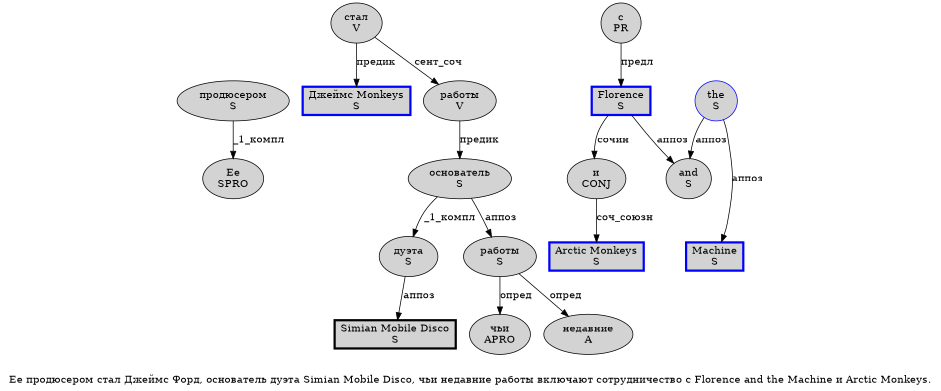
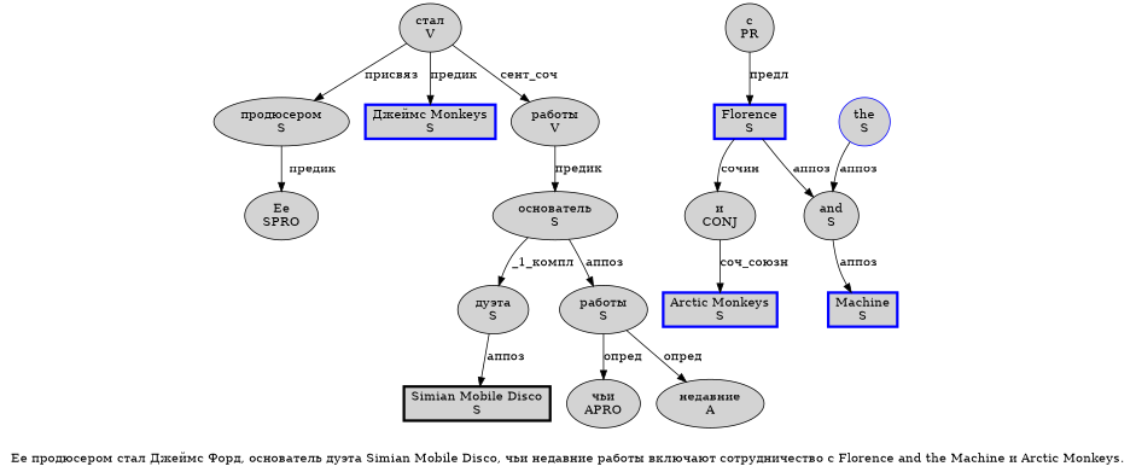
  digraph {
    label="Ее продюсером стал Джеймс Форд, основатель дуэта Simian Mobile Disco, чьи недавние работы включают сотрудничество с Florence and the Machine и Arctic Monkeys."
    node [fillcolor=lightgray penwidth=1 shape=ellipse style=filled]
    n1 [label="Ее\nSPRO"]
    n2 [label="продюсером\nS"]
    n3 [label="стал\nV"]
    n4 [color=blue label="Джеймс Monkeys\nS" penwidth=3 shape=box]
    n5 [label="работы\nV"]
    n6 [label="основатель\nS"]
    n7 [label="дуэта\nS"]
    n8 [label="работы\nS"]
    n9 [color=black label="Simian Mobile Disco\nS" penwidth=3 shape=box]
    n10 [label="чьи\nAPRO"]
    n11 [label="недавние\nA"]
    n12 [label="с\nPR"]
    n13 [color=blue label="Florence\nS" penwidth=3 shape=box]
    n14 [label="and\nS"]
    n15 [label="и\nCONJ"]
    n16 [color=blue label="Arctic Monkeys\nS" penwidth=3 shape=box]
    n17 [color=blue label="the\nS"]
    n18 [color=blue label="Machine\nS" penwidth=3 shape=box]
-   n2 -> n1 [label="_1_компл"]
+   n2 -> n1 [label="предик"]
+   n3 -> n2 [label="присвяз"]
    n3 -> n4 [label="предик"]
    n3 -> n5 [label="сент_соч"]
    n5 -> n6 [label="предик"]
    n6 -> n7 [label="_1_компл"]
    n6 -> n8 [label="аппоз"]
    n7 -> n9 [label="аппоз"]
    n8 -> n10 [label="опред"]
    n8 -> n11 [label="опред"]
    n12 -> n13 [label="предл"]
    n13 -> n14 [label="аппоз"]
    n13 -> n15 [label="сочин"]
    n15 -> n16 [label="соч_союзн"]
    n17 -> n14 [label="аппоз"]
-   n17 -> n18 [label="аппоз"]
+   n14 -> n18 [label="аппоз"]
  }
